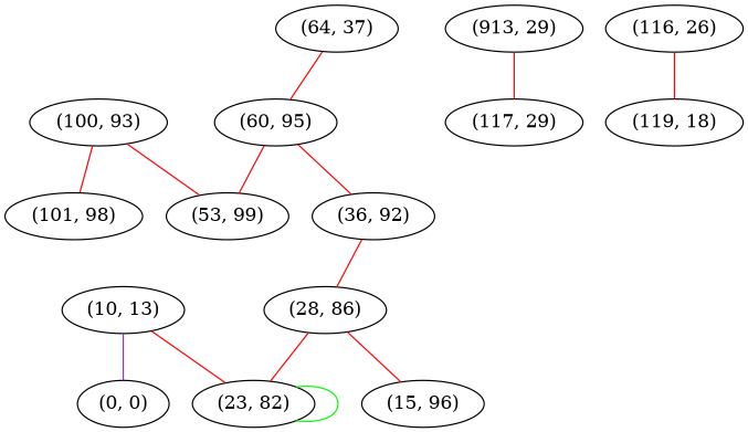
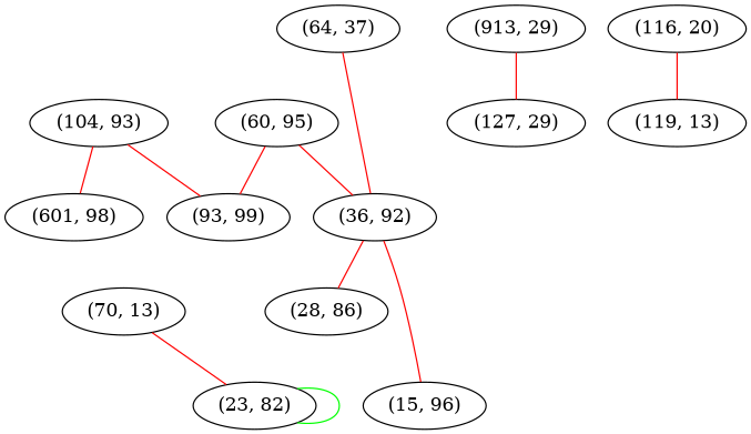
  graph {
    edge [color=red weight=1]
-   "(100, 93)"
-   "(93, 99)" [label="(53, 99)"]
-   "(101, 98)"
+   "(100, 93)" [label="(104, 93)"]
+   "(93, 99)"
+   "(101, 98)" [label="(601, 98)"]
    n4 [label="(64, 37)"]
    "(60, 95)"
    "(36, 92)"
    n7 [label="(15, 96)"]
    "(28, 86)"
    "(23, 82)"
    n10 [label="(913, 29)"]
-   "(117, 29)"
-   "(10, 13)"
-   "(0, 0)"
-   "(116, 20)" [label="(116, 26)"]
-   "(119, 13)" [label="(119, 18)"]
+   "(117, 29)" [label="(127, 29)"]
+   "(10, 13)" [label="(70, 13)"]
+   "(116, 20)"
+   "(119, 13)"
    "(100, 93)" -- "(93, 99)"
    "(100, 93)" -- "(101, 98)"
-   n4 -- "(60, 95)"
+   n4 -- "(36, 92)"
    "(60, 95)" -- "(93, 99)"
    "(60, 95)" -- "(36, 92)"
-   "(28, 86)" -- n7
+   "(36, 92)" -- n7
    "(36, 92)" -- "(28, 86)"
-   "(28, 86)" -- "(23, 82)"
    "(23, 82)" -- "(23, 82)" [color=green weight=2]
    n10 -- "(117, 29)"
    "(10, 13)" -- "(23, 82)"
-   "(10, 13)" -- "(0, 0)" [color=purple weight=4]
    "(116, 20)" -- "(119, 13)"
  }
